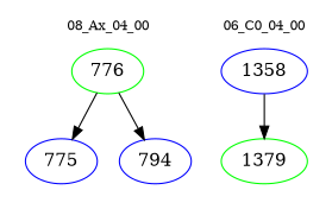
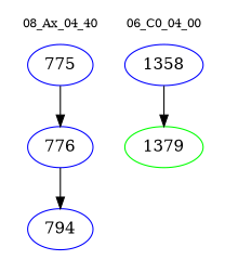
  digraph {
    node [color=blue]
    edge [color=black]
    n1 [label=775]
-   n2 [color=green label=776]
+   n2 [label=776]
    n3 [label=794]
    n4 [label=1358]
    n5 [color=green label=1379]
    subgraph cluster_1 {
      color=white
      fontsize=10
-     label="08_Ax_04_00"
+     label="08_Ax_04_40"
      n1
      n2
      n3
    }
    subgraph cluster_2 {
      color=white
      fontsize=10
      label="06_C0_04_00"
      n4
      n5
    }
-   n2 -> n1
+   n1 -> n2
    n2 -> n3
    n4 -> n5
  }
